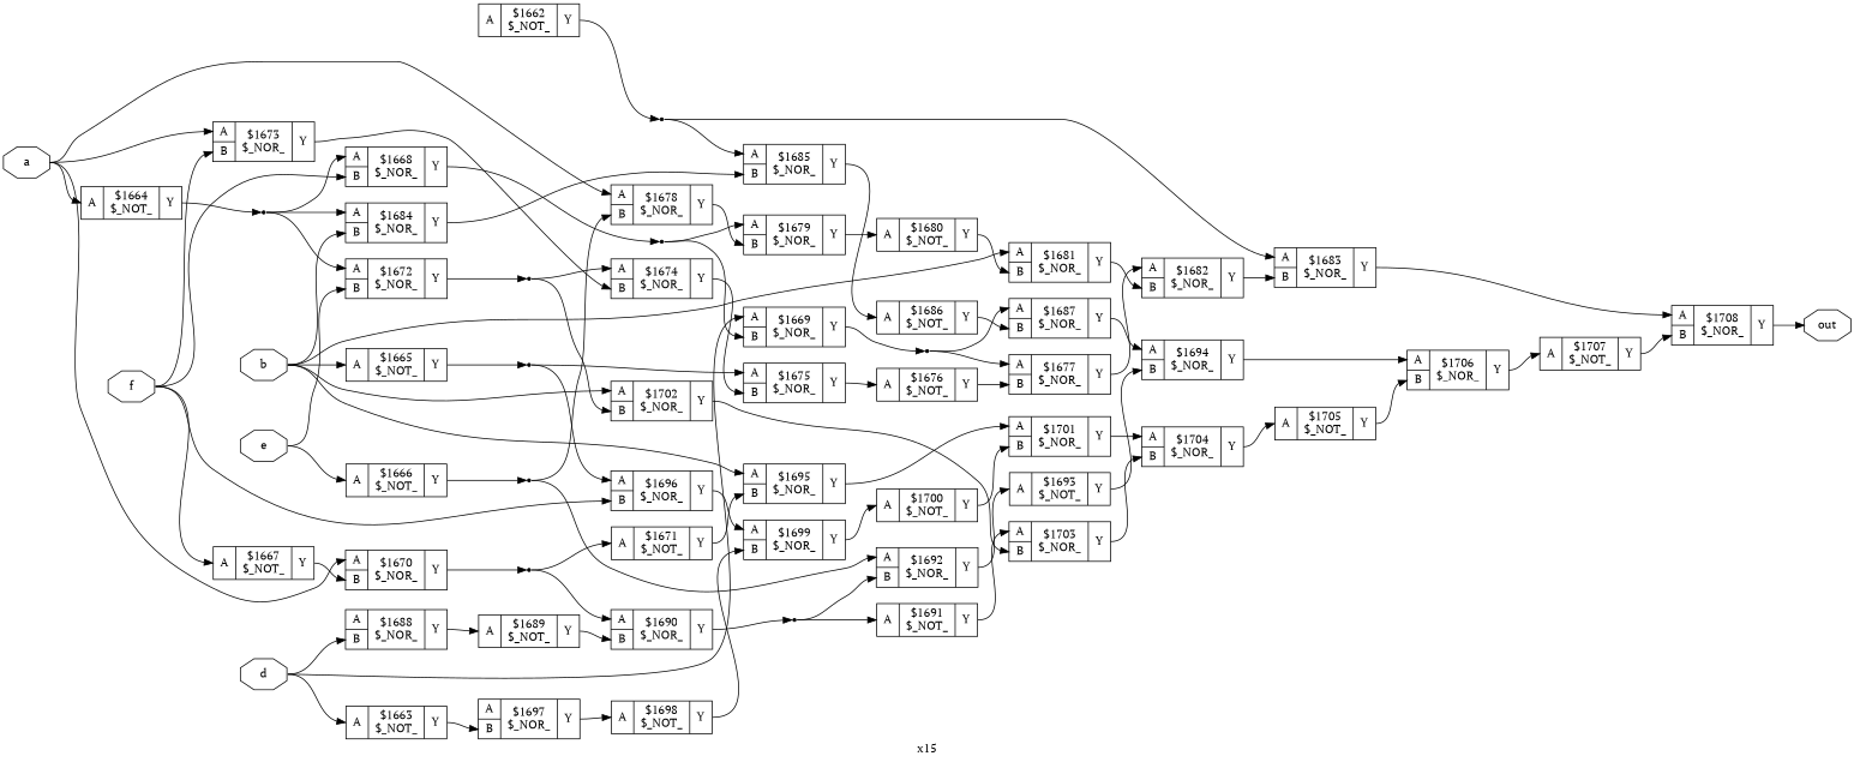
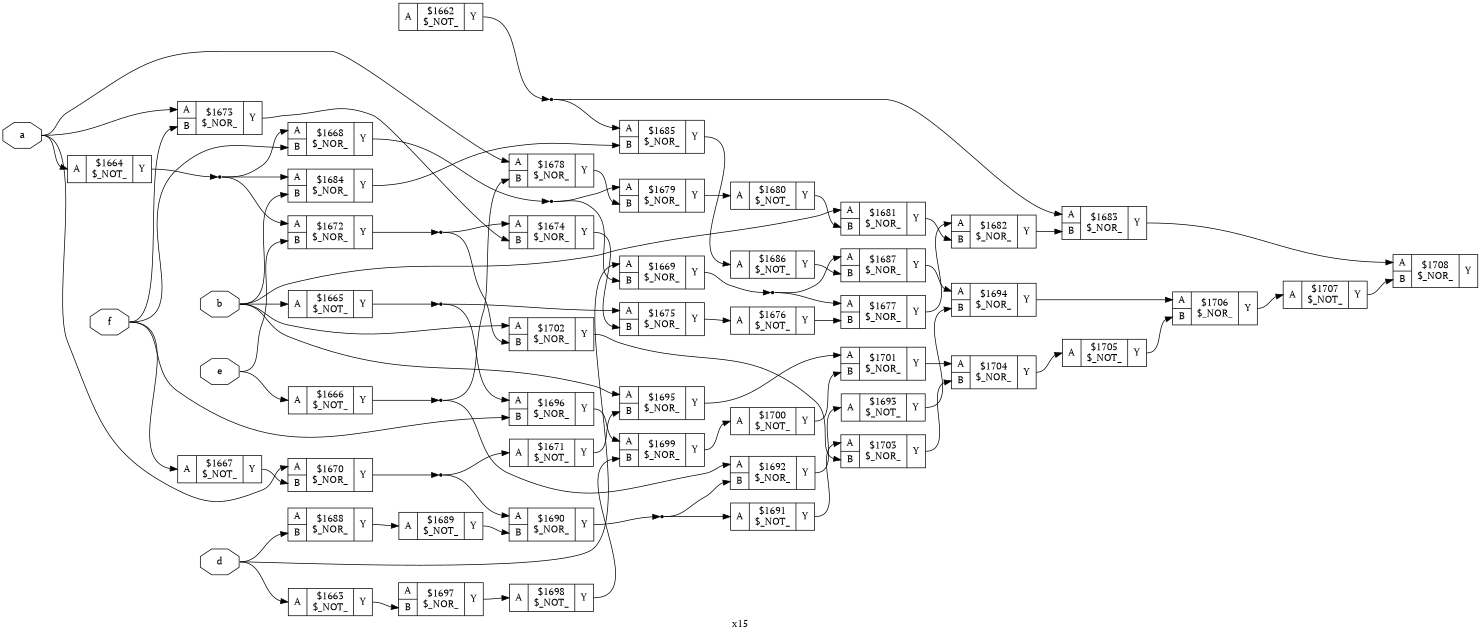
  digraph {
    fontname="PT Serif"
    label=x15
    rankdir=LR
    remincross=true
    node [fontname="PT Serif" shape=record]
    edge [color=black fontname="PT Serif" headport="p54:w" tailport="p55:e"]
    n47 [color=black fontcolor=black label=a shape=octagon]
    c58 [label="{{<p54> A}|$1664\n$_NOT_|{<p55> Y}}"]
    c65 [label="{{<p54> A|<p62> B}|$1670\n$_NOR_|{<p55> Y}}"]
    c68 [label="{{<p54> A|<p62> B}|$1673\n$_NOR_|{<p55> Y}}"]
    c73 [label="{{<p54> A|<p62> B}|$1678\n$_NOR_|{<p55> Y}}"]
    n1 [shape=point]
    n7 [shape=point]
    c69 [label="{{<p54> A|<p62> B}|$1674\n$_NOR_|{<p55> Y}}"]
    c74 [label="{{<p54> A|<p62> B}|$1679\n$_NOR_|{<p55> Y}}"]
    n48 [color=black fontcolor=black label=b shape=octagon]
    c59 [label="{{<p54> A}|$1665\n$_NOT_|{<p55> Y}}"]
    c76 [label="{{<p54> A|<p62> B}|$1681\n$_NOR_|{<p55> Y}}"]
    c79 [label="{{<p54> A|<p62> B}|$1684\n$_NOR_|{<p55> Y}}"]
    c90 [label="{{<p54> A|<p62> B}|$1695\n$_NOR_|{<p55> Y}}"]
    c97 [label="{{<p54> A|<p62> B}|$1702\n$_NOR_|{<p55> Y}}"]
    n2 [shape=point]
    c77 [label="{{<p54> A|<p62> B}|$1682\n$_NOR_|{<p55> Y}}"]
    c80 [label="{{<p54> A|<p62> B}|$1685\n$_NOR_|{<p55> Y}}"]
    c96 [label="{{<p54> A|<p62> B}|$1701\n$_NOR_|{<p55> Y}}"]
    c98 [label="{{<p54> A|<p62> B}|$1703\n$_NOR_|{<p55> Y}}"]
    c56 [label="{{<p54> A}|$1662\n$_NOT_|{<p55> Y}}"]
    n45 [shape=point]
    c83 [label="{{<p54> A|<p62> B}|$1688\n$_NOR_|{<p55> Y}}"]
    c84 [label="{{<p54> A}|$1689\n$_NOT_|{<p55> Y}}"]
    c92 [label="{{<p54> A|<p62> B}|$1697\n$_NOR_|{<p55> Y}}"]
    c93 [label="{{<p54> A}|$1698\n$_NOT_|{<p55> Y}}"]
    n50 [color=black fontcolor=black label=d shape=octagon]
    c57 [label="{{<p54> A}|$1663\n$_NOT_|{<p55> Y}}"]
    c64 [label="{{<p54> A|<p62> B}|$1669\n$_NOR_|{<p55> Y}}"]
    n6 [shape=point]
    n51 [color=black fontcolor=black label=e shape=octagon]
    c60 [label="{{<p54> A}|$1666\n$_NOT_|{<p55> Y}}"]
    c67 [label="{{<p54> A|<p62> B}|$1672\n$_NOR_|{<p55> Y}}"]
    n3 [shape=point]
    n9 [shape=point]
    n52 [color=black fontcolor=black label=f shape=octagon]
    c61 [label="{{<p54> A}|$1667\n$_NOT_|{<p55> Y}}"]
    c63 [label="{{<p54> A|<p62> B}|$1668\n$_NOR_|{<p55> Y}}"]
    c91 [label="{{<p54> A|<p62> B}|$1696\n$_NOR_|{<p55> Y}}"]
    n5 [shape=point]
    c94 [label="{{<p54> A|<p62> B}|$1699\n$_NOR_|{<p55> Y}}"]
-   n53 [color=black fontcolor=black label=out shape=octagon]
    c78 [label="{{<p54> A|<p62> B}|$1683\n$_NOR_|{<p55> Y}}"]
    c70 [label="{{<p54> A|<p62> B}|$1675\n$_NOR_|{<p55> Y}}"]
    c87 [label="{{<p54> A|<p62> B}|$1692\n$_NOR_|{<p55> Y}}"]
    c72 [label="{{<p54> A|<p62> B}|$1677\n$_NOR_|{<p55> Y}}"]
    c82 [label="{{<p54> A|<p62> B}|$1687\n$_NOR_|{<p55> Y}}"]
    c66 [label="{{<p54> A}|$1671\n$_NOT_|{<p55> Y}}"]
    c85 [label="{{<p54> A|<p62> B}|$1690\n$_NOR_|{<p55> Y}}"]
    c71 [label="{{<p54> A}|$1676\n$_NOT_|{<p55> Y}}"]
    c75 [label="{{<p54> A}|$1680\n$_NOT_|{<p55> Y}}"]
    c103 [label="{{<p54> A|<p62> B}|$1708\n$_NOR_|{<p55> Y}}"]
    c81 [label="{{<p54> A}|$1686\n$_NOT_|{<p55> Y}}"]
    c89 [label="{{<p54> A|<p62> B}|$1694\n$_NOR_|{<p55> Y}}"]
    c101 [label="{{<p54> A|<p62> B}|$1706\n$_NOR_|{<p55> Y}}"]
    n27 [shape=point]
    c86 [label="{{<p54> A}|$1691\n$_NOT_|{<p55> Y}}"]
    c99 [label="{{<p54> A|<p62> B}|$1704\n$_NOR_|{<p55> Y}}"]
    c88 [label="{{<p54> A}|$1693\n$_NOT_|{<p55> Y}}"]
    c102 [label="{{<p54> A}|$1707\n$_NOT_|{<p55> Y}}"]
    c95 [label="{{<p54> A}|$1700\n$_NOT_|{<p55> Y}}"]
    c100 [label="{{<p54> A}|$1705\n$_NOT_|{<p55> Y}}"]
    n47 -> c58 [tailport=e]
    n47 -> c65 [tailport=e]
    n47 -> c68 [tailport=e]
    n47 -> c73 [tailport=e]
    c58 -> n1 [headport=w]
    c65 -> n7 [headport=w]
    c68 -> c69 [headport="p62:w"]
    c73 -> c74 [headport="p62:w"]
    n1 -> c79 [tailport=e]
    n1 -> c67 [tailport=e]
    n1 -> c63 [tailport=e]
    n7 -> c66 [tailport=e]
    n7 -> c85 [tailport=e]
    c69 -> c70 [headport="p62:w"]
    c74 -> c75
    n48 -> c59 [tailport=e]
    n48 -> c76 [tailport=e]
    n48 -> c79 [headport="p62:w" tailport=e]
    n48 -> c90 [tailport=e]
    n48 -> c97 [tailport=e]
    c59 -> n2 [headport=w]
    c76 -> c77 [headport="p62:w"]
    c79 -> c80 [headport="p62:w"]
    c90 -> c96
    c97 -> c98 [headport="p62:w"]
    n2 -> c91 [tailport=e]
    n2 -> c70 [tailport=e]
    c77 -> c78 [headport="p62:w"]
    c80 -> c81
    c96 -> c99
    c98 -> c99 [headport="p62:w"]
    c56 -> n45 [headport=w]
    n45 -> c80 [tailport=e]
    n45 -> c78 [tailport=e]
    c83 -> c84
    c84 -> c85 [headport="p62:w"]
    c92 -> c93
    c93 -> c94 [headport="p62:w"]
    n50 -> c83 [headport="p62:w" tailport=e]
    n50 -> c57 [tailport=e]
    n50 -> c64 [tailport=e]
    c57 -> c92 [headport="p62:w"]
    c64 -> n6 [headport=w]
    n6 -> c72 [tailport=e]
    n6 -> c82 [tailport=e]
    n51 -> c60 [tailport=e]
    n51 -> c67 [headport="p62:w" tailport=e]
    c60 -> n3 [headport=w]
    c67 -> n9 [headport=w]
    n3 -> c73 [headport="p62:w" tailport=e]
    n3 -> c87 [tailport=e]
    n9 -> c69 [tailport=e]
    n9 -> c97 [headport="p62:w" tailport=e]
    n52 -> c68 [headport="p62:w" tailport=e]
    n52 -> c61 [tailport=e]
    n52 -> c63 [headport="p62:w" tailport=e]
    n52 -> c91 [headport="p62:w" tailport=e]
    c61 -> c65 [headport="p62:w"]
    c63 -> n5 [headport=w]
    c91 -> c94
    n5 -> c74 [tailport=e]
    n5 -> c64 [headport="p62:w" tailport=e]
    c94 -> c95
    c78 -> c103
    c70 -> c71
    c87 -> c88
    c72 -> c77
    c82 -> c89
    c66 -> c90 [headport="p62:w"]
    c85 -> n27 [headport=w]
    c71 -> c72 [headport="p62:w"]
    c75 -> c76 [headport="p62:w"]
-   c103 -> n53 [headport=w]
    c81 -> c82 [headport="p62:w"]
    c89 -> c101
    c101 -> c102
    n27 -> c87 [headport="p62:w" tailport=e]
    n27 -> c86 [tailport=e]
    c86 -> c98
    c99 -> c100
    c88 -> c89 [headport="p62:w"]
    c102 -> c103 [headport="p62:w"]
    c95 -> c96 [headport="p62:w"]
    c100 -> c101 [headport="p62:w"]
  }
